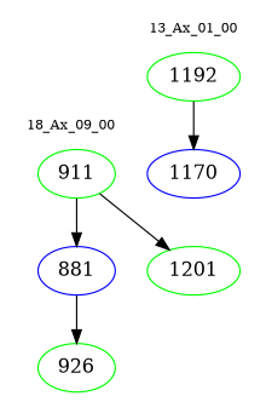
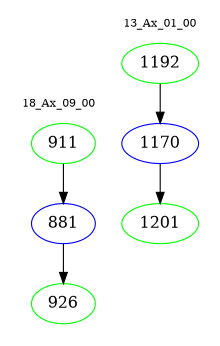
  digraph {
    node [color=green]
    edge [color=black]
    n1 [label=911]
    n2 [color=blue label=881]
    n3 [label=926]
    n4 [label=1192]
    n5 [color=blue label=1170]
    n6 [label=1201]
    subgraph cluster_1 {
      color=white
      fontsize=10
      label="18_Ax_09_00"
      n1
      n2
      n3
    }
    subgraph cluster_2 {
      color=white
      fontsize=10
      label="13_Ax_01_00"
      n4
      n5
      n6
    }
    n1 -> n2
    n2 -> n3
    n4 -> n5
-   n1 -> n6
+   n5 -> n6
  }
